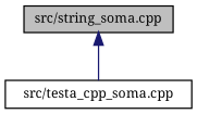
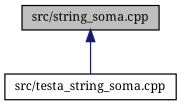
  digraph {
    fontname="Noto Serif"
    node [color=black fontname="Noto Serif" fontsize=10 shape=record style=filled]
    n1 [fillcolor=grey75 fontcolor=black height=0.2 label="src/string_soma.cpp" width=0.4]
-   n2 [fillcolor=white height=0.2 label="src/testa_cpp_soma.cpp" width=0.4]
+   n2 [fillcolor=white height=0.2 label="src/testa_string_soma.cpp" width=0.4]
    n1 -> n2 [color=midnightblue dir=back fontname="Noto Serif" fontsize=10 labelfontname=Helvetica labelfontsize=10 style=solid]
  }
